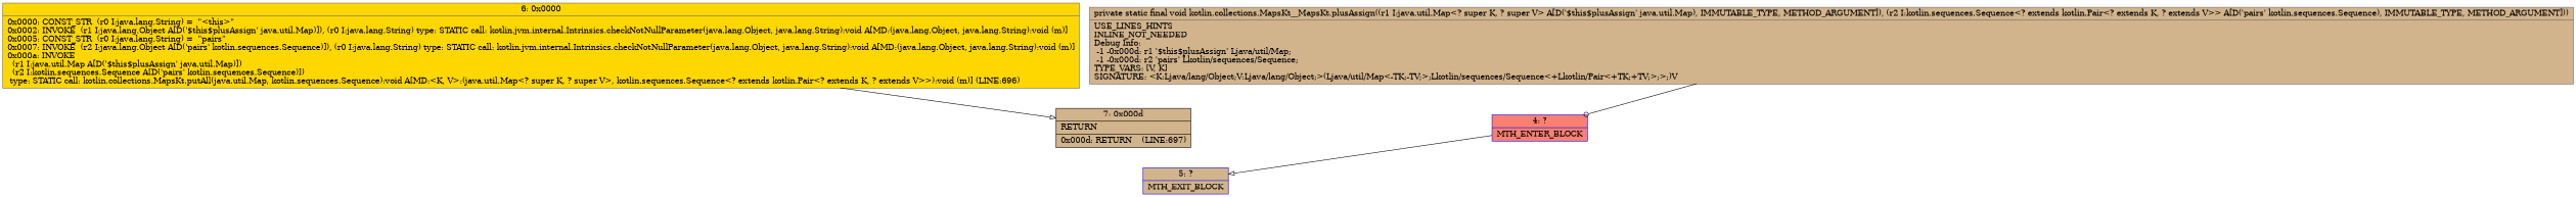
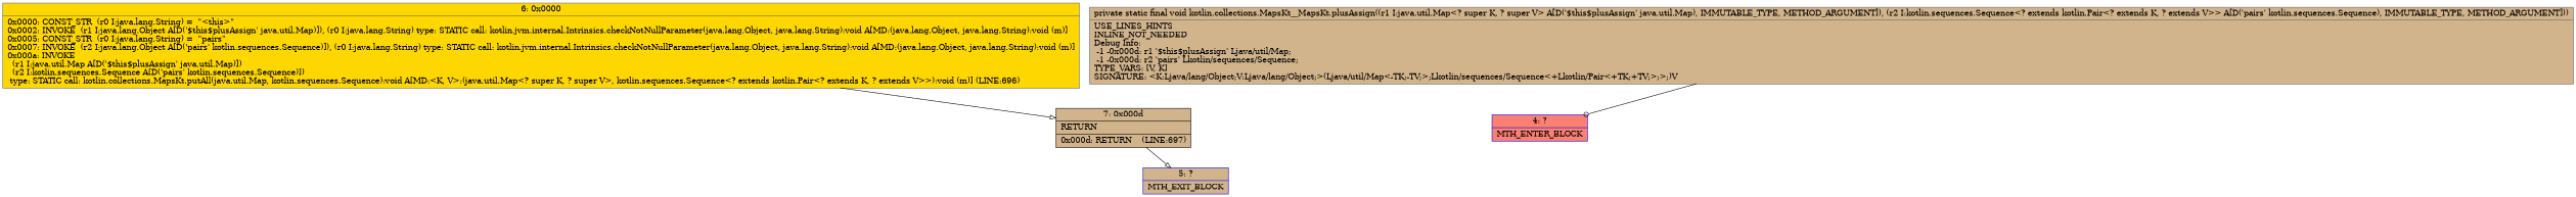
  digraph {
    node [color=blue fillcolor=tan shape=record style=filled]
    edge [arrowhead=onormal]
    n1 [fillcolor=salmon label="{4\:\ ?|MTH_ENTER_BLOCK\l}"]
    n2 [color=gray40 fillcolor=gold label="{6\:\ 0x0000|0x0000: CONST_STR  (r0 I:java.lang.String) =  \"\<this\>\" \l0x0002: INVOKE  (r1 I:java.lang.Object A[D('$this$plusAssign' java.util.Map)]), (r0 I:java.lang.String) type: STATIC call: kotlin.jvm.internal.Intrinsics.checkNotNullParameter(java.lang.Object, java.lang.String):void A[MD:(java.lang.Object, java.lang.String):void (m)]\l0x0005: CONST_STR  (r0 I:java.lang.String) =  \"pairs\" \l0x0007: INVOKE  (r2 I:java.lang.Object A[D('pairs' kotlin.sequences.Sequence)]), (r0 I:java.lang.String) type: STATIC call: kotlin.jvm.internal.Intrinsics.checkNotNullParameter(java.lang.Object, java.lang.String):void A[MD:(java.lang.Object, java.lang.String):void (m)]\l0x000a: INVOKE  \l  (r1 I:java.util.Map A[D('$this$plusAssign' java.util.Map)])\l  (r2 I:kotlin.sequences.Sequence A[D('pairs' kotlin.sequences.Sequence)])\l type: STATIC call: kotlin.collections.MapsKt.putAll(java.util.Map, kotlin.sequences.Sequence):void A[MD:\<K, V\>:(java.util.Map\<? super K, ? super V\>, kotlin.sequences.Sequence\<? extends kotlin.Pair\<? extends K, ? extends V\>\>):void (m)] (LINE:696)\l}"]
    n3 [color=black label="{7\:\ 0x000d|RETURN\l|0x000d: RETURN    (LINE:697)\l}"]
    n4 [label="{5\:\ ?|MTH_EXIT_BLOCK\l}"]
    n5 [color=gray40 label="{private static final void kotlin.collections.MapsKt__MapsKt.plusAssign((r1 I:java.util.Map\<? super K, ? super V\> A[D('$this$plusAssign' java.util.Map), IMMUTABLE_TYPE, METHOD_ARGUMENT]), (r2 I:kotlin.sequences.Sequence\<? extends kotlin.Pair\<? extends K, ? extends V\>\> A[D('pairs' kotlin.sequences.Sequence), IMMUTABLE_TYPE, METHOD_ARGUMENT]))  | USE_LINES_HINTS\lINLINE_NOT_NEEDED\lDebug Info:\l  \-1 \-0x000d: r1 '$this$plusAssign' Ljava\/util\/Map;\l  \-1 \-0x000d: r2 'pairs' Lkotlin\/sequences\/Sequence;\lTYPE_VARS: [V, K]\lSIGNATURE: \<K:Ljava\/lang\/Object;V:Ljava\/lang\/Object;\>(Ljava\/util\/Map\<\-TK;\-TV;\>;Lkotlin\/sequences\/Sequence\<+Lkotlin\/Pair\<+TK;+TV;\>;\>;)V\l}"]
    n2 -> n3
-   n1 -> n4
+   n3 -> n4
    n5 -> n1 [arrowhead=odot]
  }
